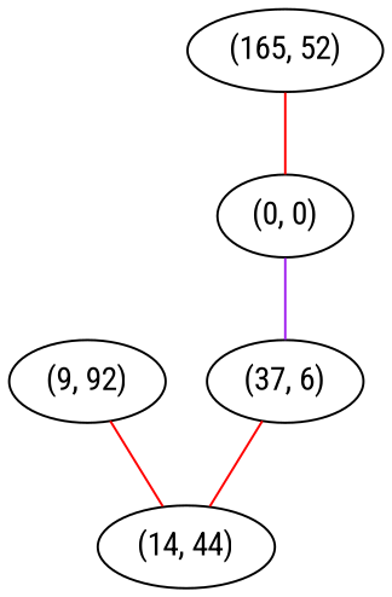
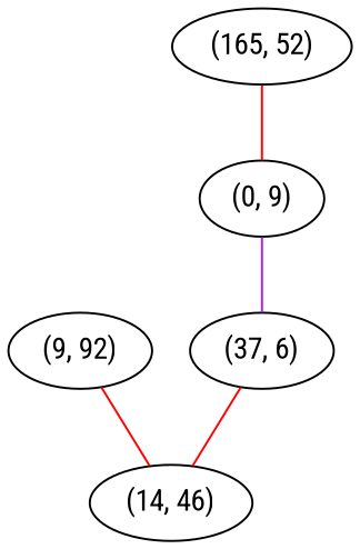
  graph {
    fontname="Roboto Condensed"
    node [fontname="Roboto Condensed"]
    edge [color=red fontname="Roboto Condensed" weight=1]
    "(9, 92)"
-   "(14, 46)" [label="(14, 44)"]
-   "(0, 0)"
+   "(14, 46)"
+   "(0, 0)" [label="(0, 9)"]
    "(37, 6)"
    "(165, 52)"
    "(9, 92)" -- "(14, 46)"
    "(0, 0)" -- "(37, 6)" [color=purple weight=4]
    "(37, 6)" -- "(14, 46)"
    "(165, 52)" -- "(0, 0)"
  }
